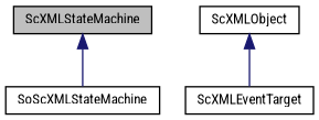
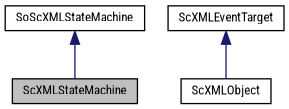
  digraph {
    fontname="Roboto Condensed"
    node [color=black fillcolor=white fontname="Roboto Condensed" fontsize=10 shape=record style=filled]
    edge [color=midnightblue dir=back fontname="Roboto Condensed" fontsize=10 labelfontname=Helvetica labelfontsize=10 style=solid]
    n1 [fillcolor=grey75 fontcolor=black height=0.2 label=ScXMLStateMachine width=0.4]
    n2 [height=0.2 label=SoScXMLStateMachine width=0.4]
    n3 [height=0.2 label=ScXMLEventTarget width=0.4]
    n4 [height=0.2 label=ScXMLObject width=0.4]
-   n1 -> n2
-   n4 -> n3
+   n2 -> n1
+   n3 -> n4
  }
